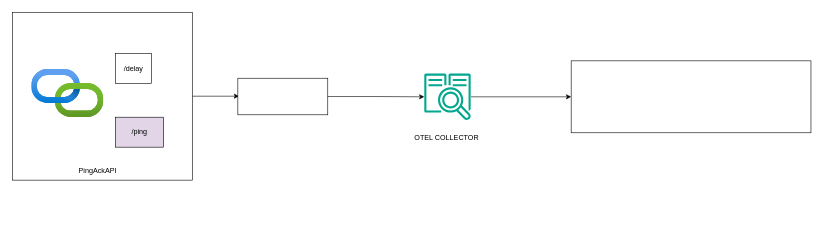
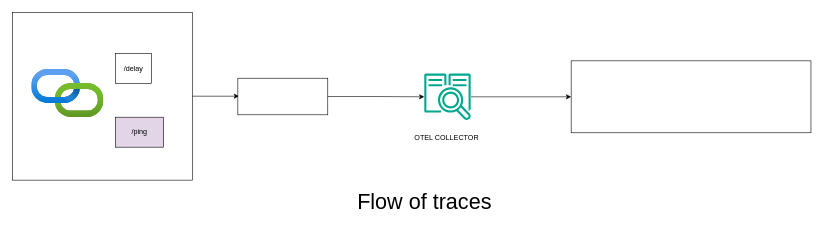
  <mxCell id="0" />
  <mxCell id="1" parent="0" />
  <mxCell id="2" style="edgeStyle=orthogonalEdgeStyle;rounded=0;orthogonalLoop=1;jettySize=auto;html=1;entryX=0;entryY=0.5;entryDx=0;entryDy=0;" edge="1" parent="1" source="3" target="15"><mxGeometry relative="1" as="geometry" /></mxCell>
  <mxCell id="3" value="" style="whiteSpace=wrap;html=1;" vertex="1" parent="1"><mxGeometry x="20" y="20" width="300" height="280" as="geometry" /></mxCell>
  <mxCell id="4" value="/ping" style="whiteSpace=wrap;html=1;fillColor=#e1d5e7;" vertex="1" parent="1"><mxGeometry x="192" y="195" width="80" height="50" as="geometry" /></mxCell>
  <mxCell id="5" value="" style="image;aspect=fixed;html=1;points=[];align=center;fontSize=12;image=img/lib/azure2/devops/API_Connections.svg;" vertex="1" parent="1"><mxGeometry x="52" y="115" width="120.04" height="80" as="geometry" /></mxCell>
  <mxCell id="6" value="/delay" style="whiteSpace=wrap;html=1;" vertex="1" parent="1"><mxGeometry x="192" y="89" width="60" height="50" as="geometry" /></mxCell>
  <mxCell id="7" style="edgeStyle=orthogonalEdgeStyle;rounded=0;orthogonalLoop=1;jettySize=auto;html=1;" edge="1" parent="1" source="8" target="11"><mxGeometry relative="1" as="geometry" /></mxCell>
  <mxCell id="8" value="" style="sketch=0;outlineConnect=0;fontColor=#232F3E;gradientColor=none;fillColor=#01A88D;strokeColor=none;dashed=0;verticalLabelPosition=bottom;verticalAlign=top;align=center;html=1;fontSize=12;fontStyle=0;aspect=fixed;shape=mxgraph.aws4.application_discovery_service_aws_agentless_collector;" vertex="1" parent="1"><mxGeometry x="707" y="122" width="78" height="78" as="geometry" /></mxCell>
- <mxCell id="9" value="PingAckAPI" style="text;html=1;align=center;verticalAlign=middle;resizable=0;points=[];autosize=1;strokeColor=none;fillColor=none;" vertex="1" parent="1"><mxGeometry x="117" y="270" width="90" height="30" as="geometry" /></mxCell>
  <mxCell id="10" value="" style="group" vertex="1" connectable="0" parent="1"><mxGeometry x="952" y="101" width="400" height="120" as="geometry" /></mxCell>
  <mxCell id="11" value="" style="whiteSpace=wrap;html=1;fillColor=#FFFFFF;" vertex="1" parent="10"><mxGeometry width="400" height="120" as="geometry" /></mxCell>
  <mxCell id="12" value="" style="shape=image;verticalLabelPosition=bottom;labelBackgroundColor=default;verticalAlign=top;aspect=fixed;imageAspect=0;image=https://www.jaegertracing.io/img/jaeger-logo.png;" vertex="1" parent="10"><mxGeometry x="24" y="1.5" width="340.66" height="111" as="geometry" /></mxCell>
  <mxCell id="13" value="" style="group" vertex="1" connectable="0" parent="1"><mxGeometry x="396" y="130" width="150" height="61" as="geometry" /></mxCell>
  <mxCell id="14" value="" style="whiteSpace=wrap;html=1;fillColor=#FFFFFF;" vertex="1" parent="13"><mxGeometry width="150" height="61" as="geometry" /></mxCell>
  <mxCell id="15" value="" style="shape=image;verticalLabelPosition=bottom;labelBackgroundColor=default;verticalAlign=top;aspect=fixed;imageAspect=0;image=https://upload.wikimedia.org/wikipedia/commons/b/b0/EBPF_logo.png;" vertex="1" parent="13"><mxGeometry x="2" y="5" width="143.58" height="50" as="geometry" /></mxCell>
  <mxCell id="16" style="edgeStyle=orthogonalEdgeStyle;rounded=0;orthogonalLoop=1;jettySize=auto;html=1;" edge="1" parent="1" source="14" target="8"><mxGeometry relative="1" as="geometry" /></mxCell>
  <mxCell id="17" value="OTEL COLLECTOR" style="text;html=1;align=center;verticalAlign=middle;resizable=0;points=[];autosize=1;strokeColor=none;fillColor=none;" vertex="1" parent="1"><mxGeometry x="679" y="215" width="130" height="30" as="geometry" /></mxCell>
+ <mxCell id="18" value="&lt;font style=&quot;font-size: 36px;&quot;&gt;Flow of traces&lt;/font&gt;" style="text;html=1;align=center;verticalAlign=middle;resizable=0;points=[];autosize=1;strokeColor=none;fillColor=none;" vertex="1" parent="1"><mxGeometry x="582" y="305" width="250" height="60" as="geometry" /></mxCell>
